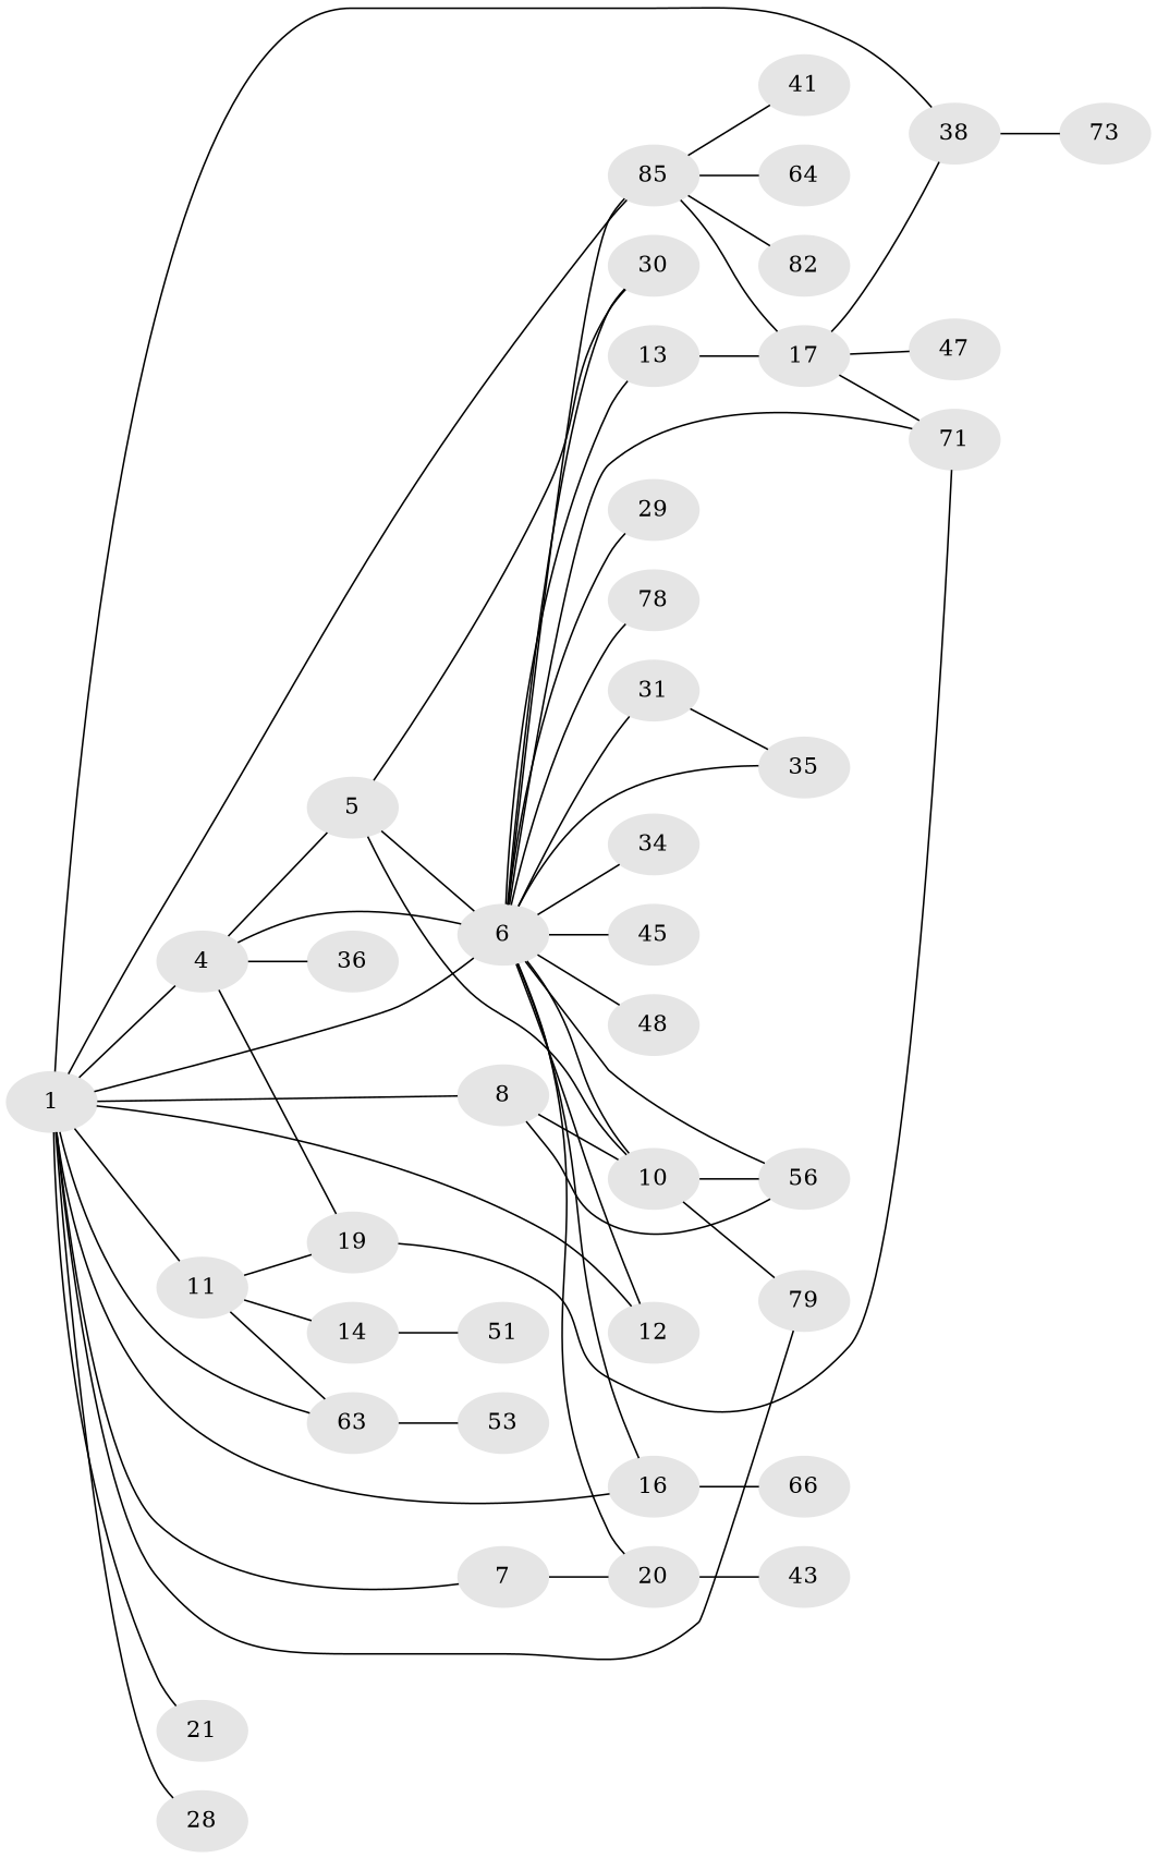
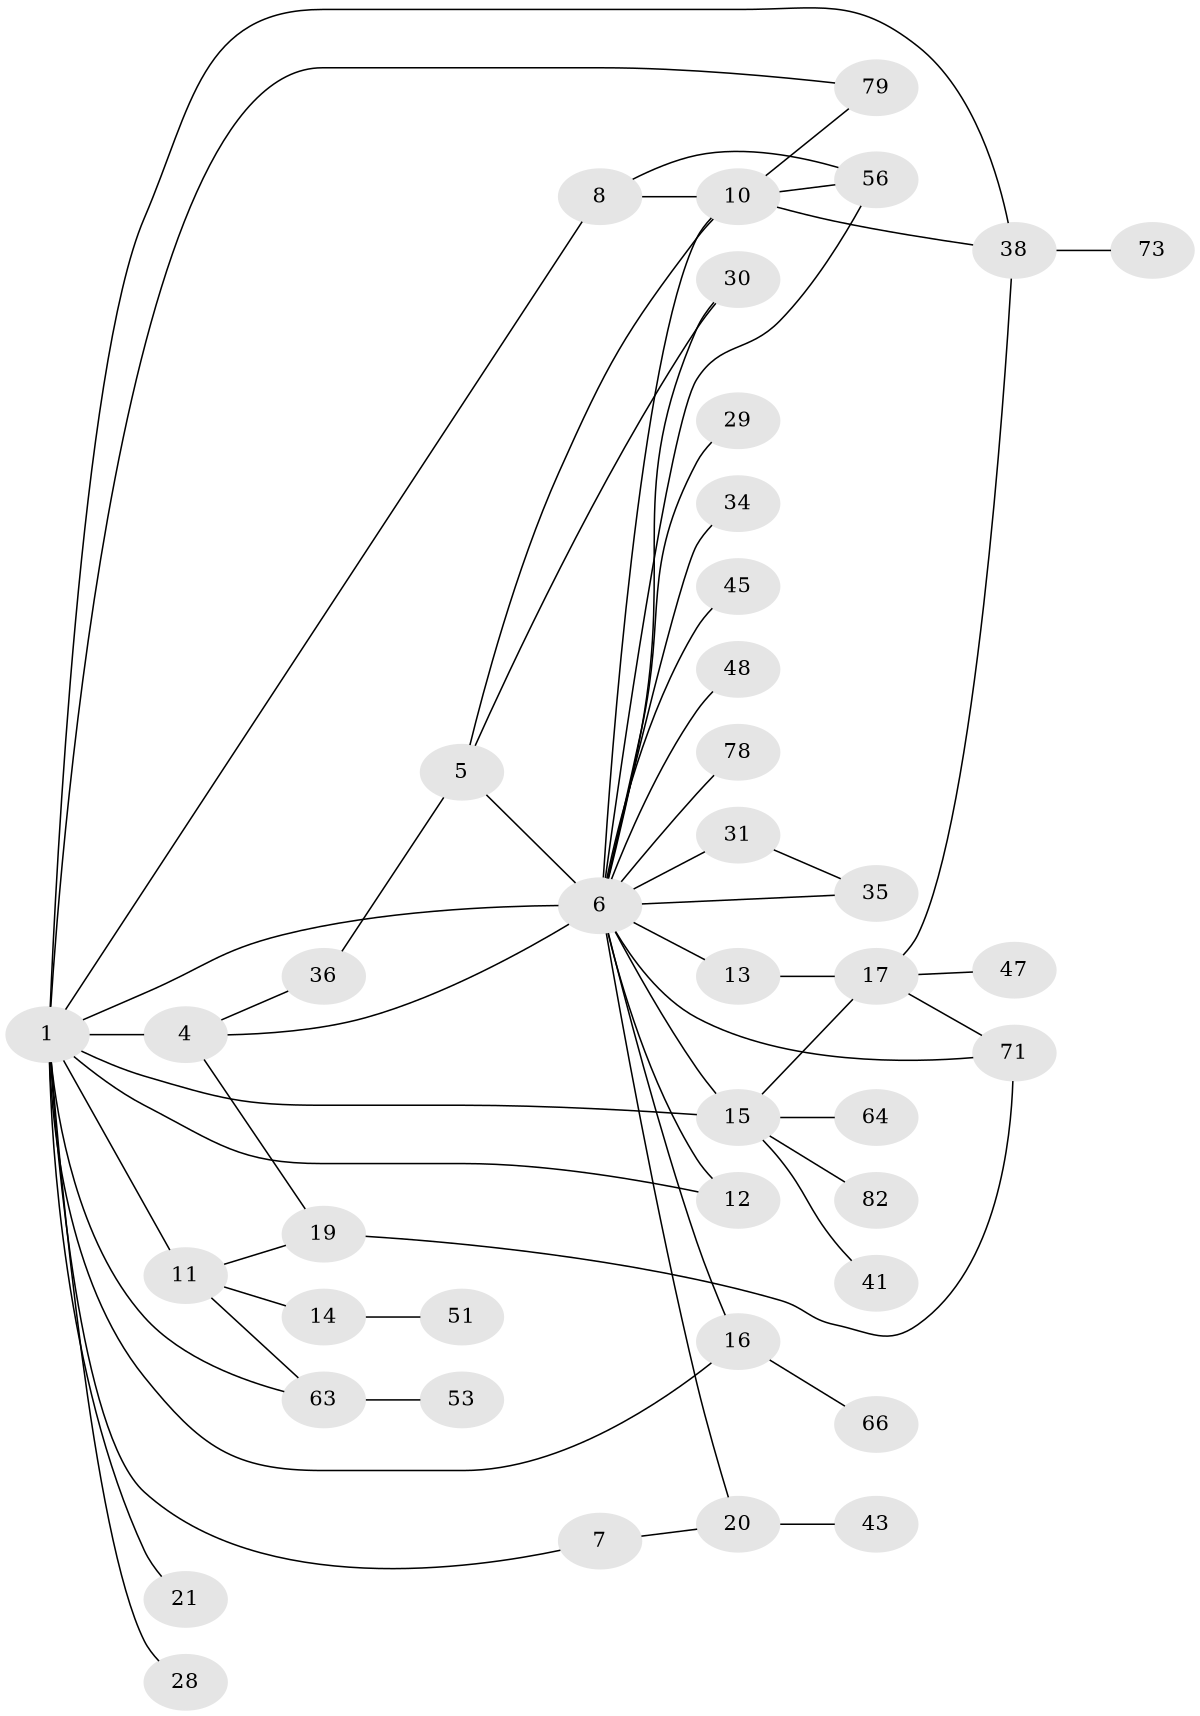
  graph {
    rankdir=LR
    node [color=gray90 style=filled]
    1 [super="+2+3"]
    4
    6 [super="+39+22+24+9+32+18+59"]
    7 [super="+54"]
    8
    11
-   15 [super="+27+23" label=85]
+   15 [super="+27+23"]
    16
    21
    28
    38 [super="+55+69"]
    n12 [label=12]
    63
    79
    5
    19
    36 [super="+44"]
    10 [super="+12+49"]
    30 [super="+46+50"]
    13
    20
    29 [super="+75"]
    31
    34
    35
    45
    48
    56
    71 [super="+77"]
    78
    14 [super="+58"]
    17 [super="+52+25+40"]
    41
    64
    82
    66
    73
    53
    43
    51
    47
    1 -- 4
    1 -- 6 [weight=5]
    1 -- 7
    1 -- 8
    1 -- 11
    1 -- 15
    1 -- 16
    1 -- 21
    1 -- 28
    1 -- 38
    1 -- n12
    1 -- 63
    1 -- 79
    4 -- 6
-   4 -- 5
+   36 -- 5
    4 -- 19
    4 -- 36
    6 -- 15 [weight=4]
    6 -- 16 [weight=3]
    6 -- n12
    6 -- 10 [weight=4]
    6 -- 30
    6 -- 13
    6 -- 20
    6 -- 29
    6 -- 31
    6 -- 34
    6 -- 35 [weight=3]
    6 -- 45
    6 -- 48
    6 -- 56
    6 -- 71
    6 -- 78
    7 -- 20
    8 -- 10
    8 -- 56
    11 -- 63
    11 -- 19
    11 -- 14
    15 -- 17
    15 -- 41
    15 -- 64
    15 -- 82
    16 -- 66
    38 -- 73
    63 -- 53
    5 -- 6
    5 -- 10
    5 -- 30
    19 -- 71
+   10 -- 38
    10 -- 79
    10 -- 56
    13 -- 17
    20 -- 43
    31 -- 35
    14 -- 51
    17 -- 38
    17 -- 71
    17 -- 47
  }
